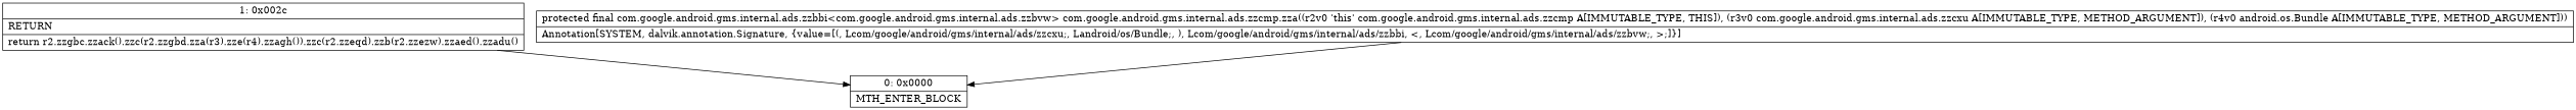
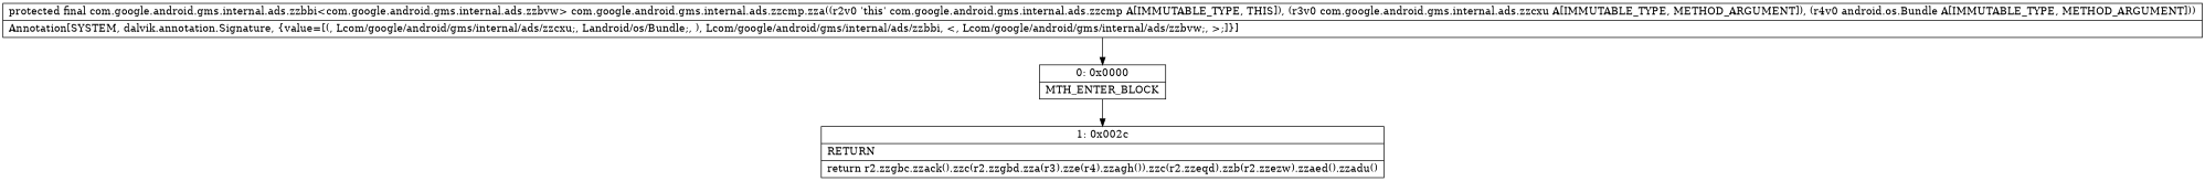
  digraph {
    node [shape=record]
    n1 [label="{0\:\ 0x0000|MTH_ENTER_BLOCK\l}"]
    n2 [label="{1\:\ 0x002c|RETURN\l|return r2.zzgbc.zzack().zzc(r2.zzgbd.zza(r3).zze(r4).zzagh()).zzc(r2.zzeqd).zzb(r2.zzezw).zzaed().zzadu()\l}"]
    n3 [label="{protected final com.google.android.gms.internal.ads.zzbbi\<com.google.android.gms.internal.ads.zzbvw\> com.google.android.gms.internal.ads.zzcmp.zza((r2v0 'this' com.google.android.gms.internal.ads.zzcmp A[IMMUTABLE_TYPE, THIS]), (r3v0 com.google.android.gms.internal.ads.zzcxu A[IMMUTABLE_TYPE, METHOD_ARGUMENT]), (r4v0 android.os.Bundle A[IMMUTABLE_TYPE, METHOD_ARGUMENT]))  | Annotation[SYSTEM, dalvik.annotation.Signature, \{value=[(, Lcom\/google\/android\/gms\/internal\/ads\/zzcxu;, Landroid\/os\/Bundle;, ), Lcom\/google\/android\/gms\/internal\/ads\/zzbbi, \<, Lcom\/google\/android\/gms\/internal\/ads\/zzbvw;, \>;]\}]\l}"]
-   n2 -> n1
+   n1 -> n2
    n3 -> n1
  }
